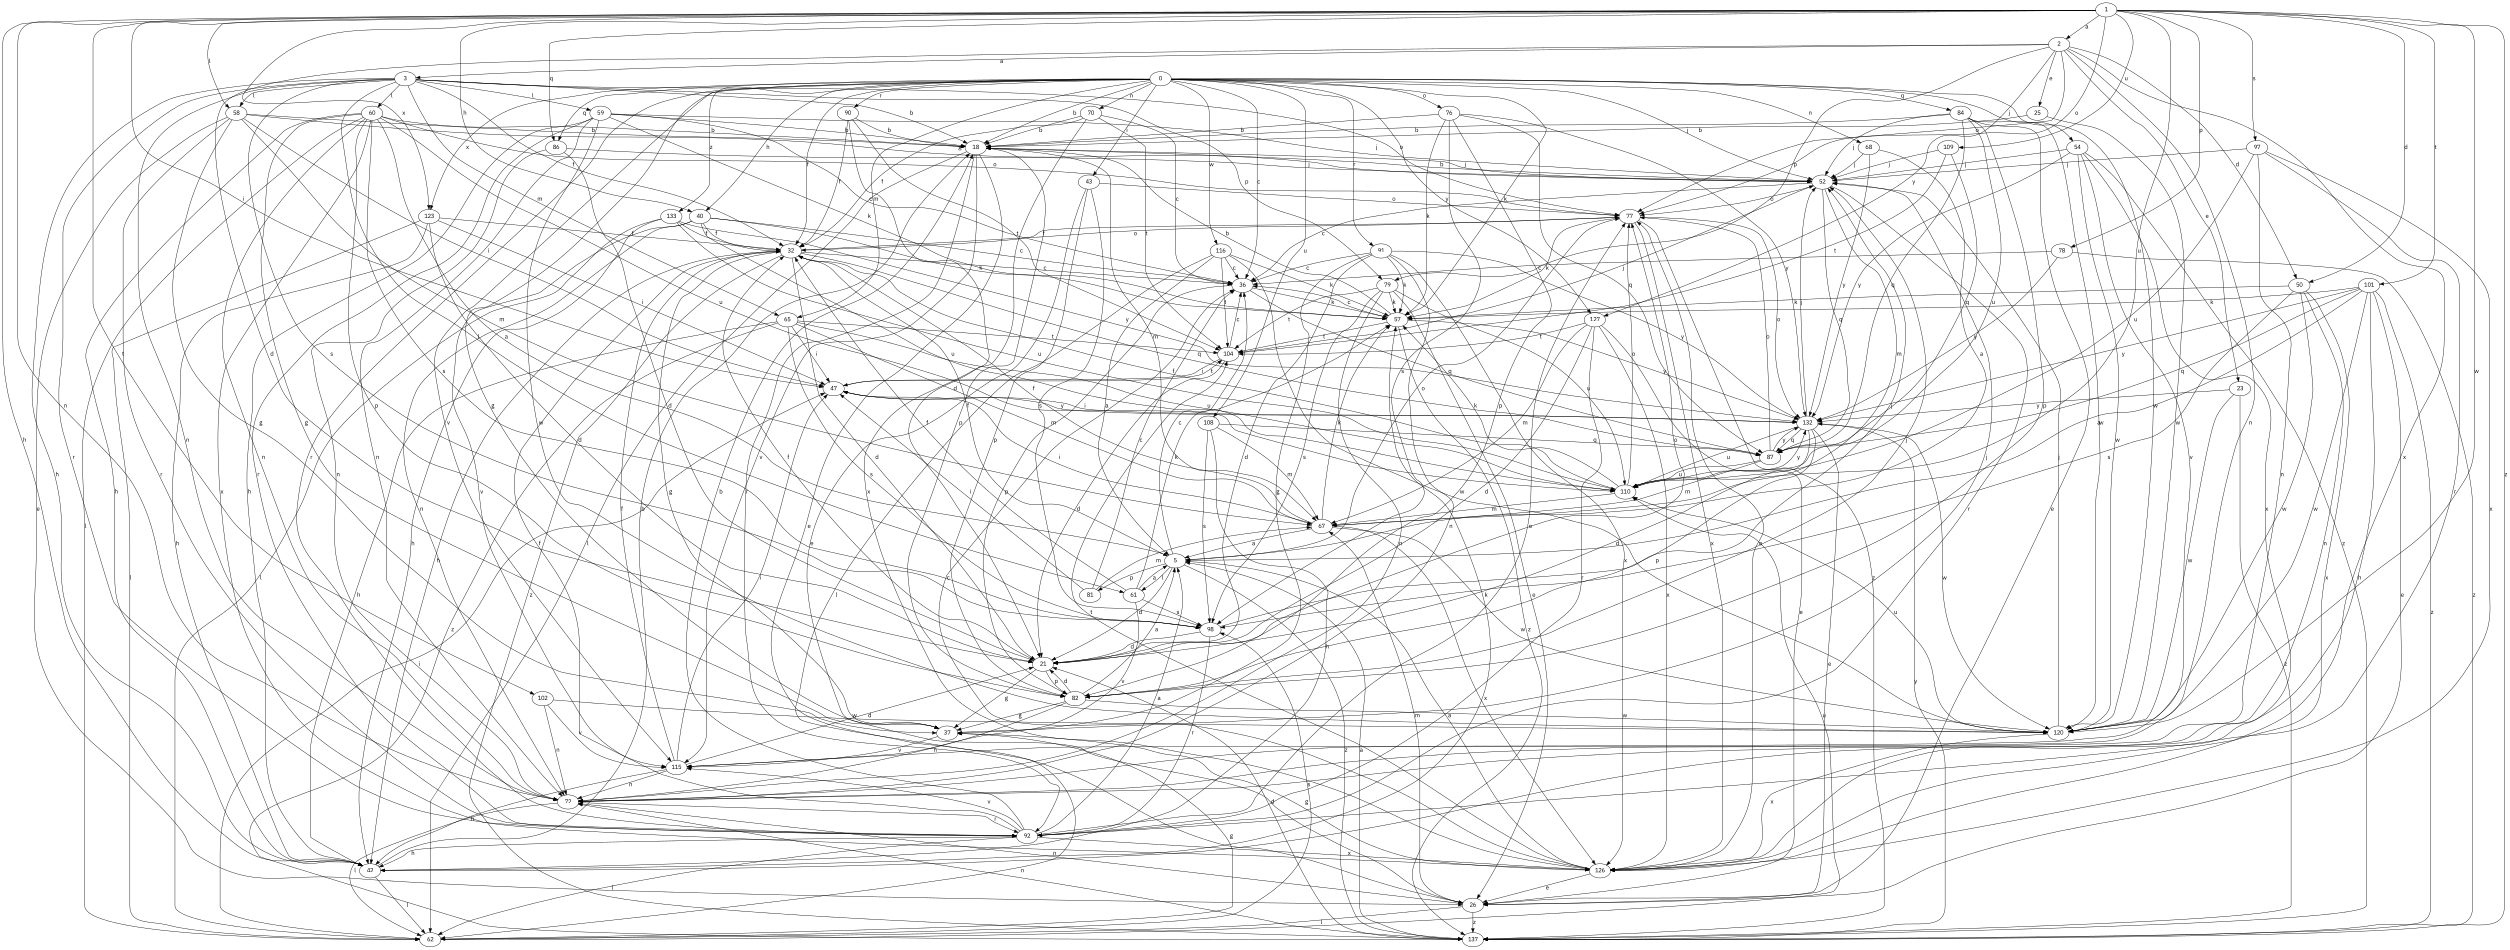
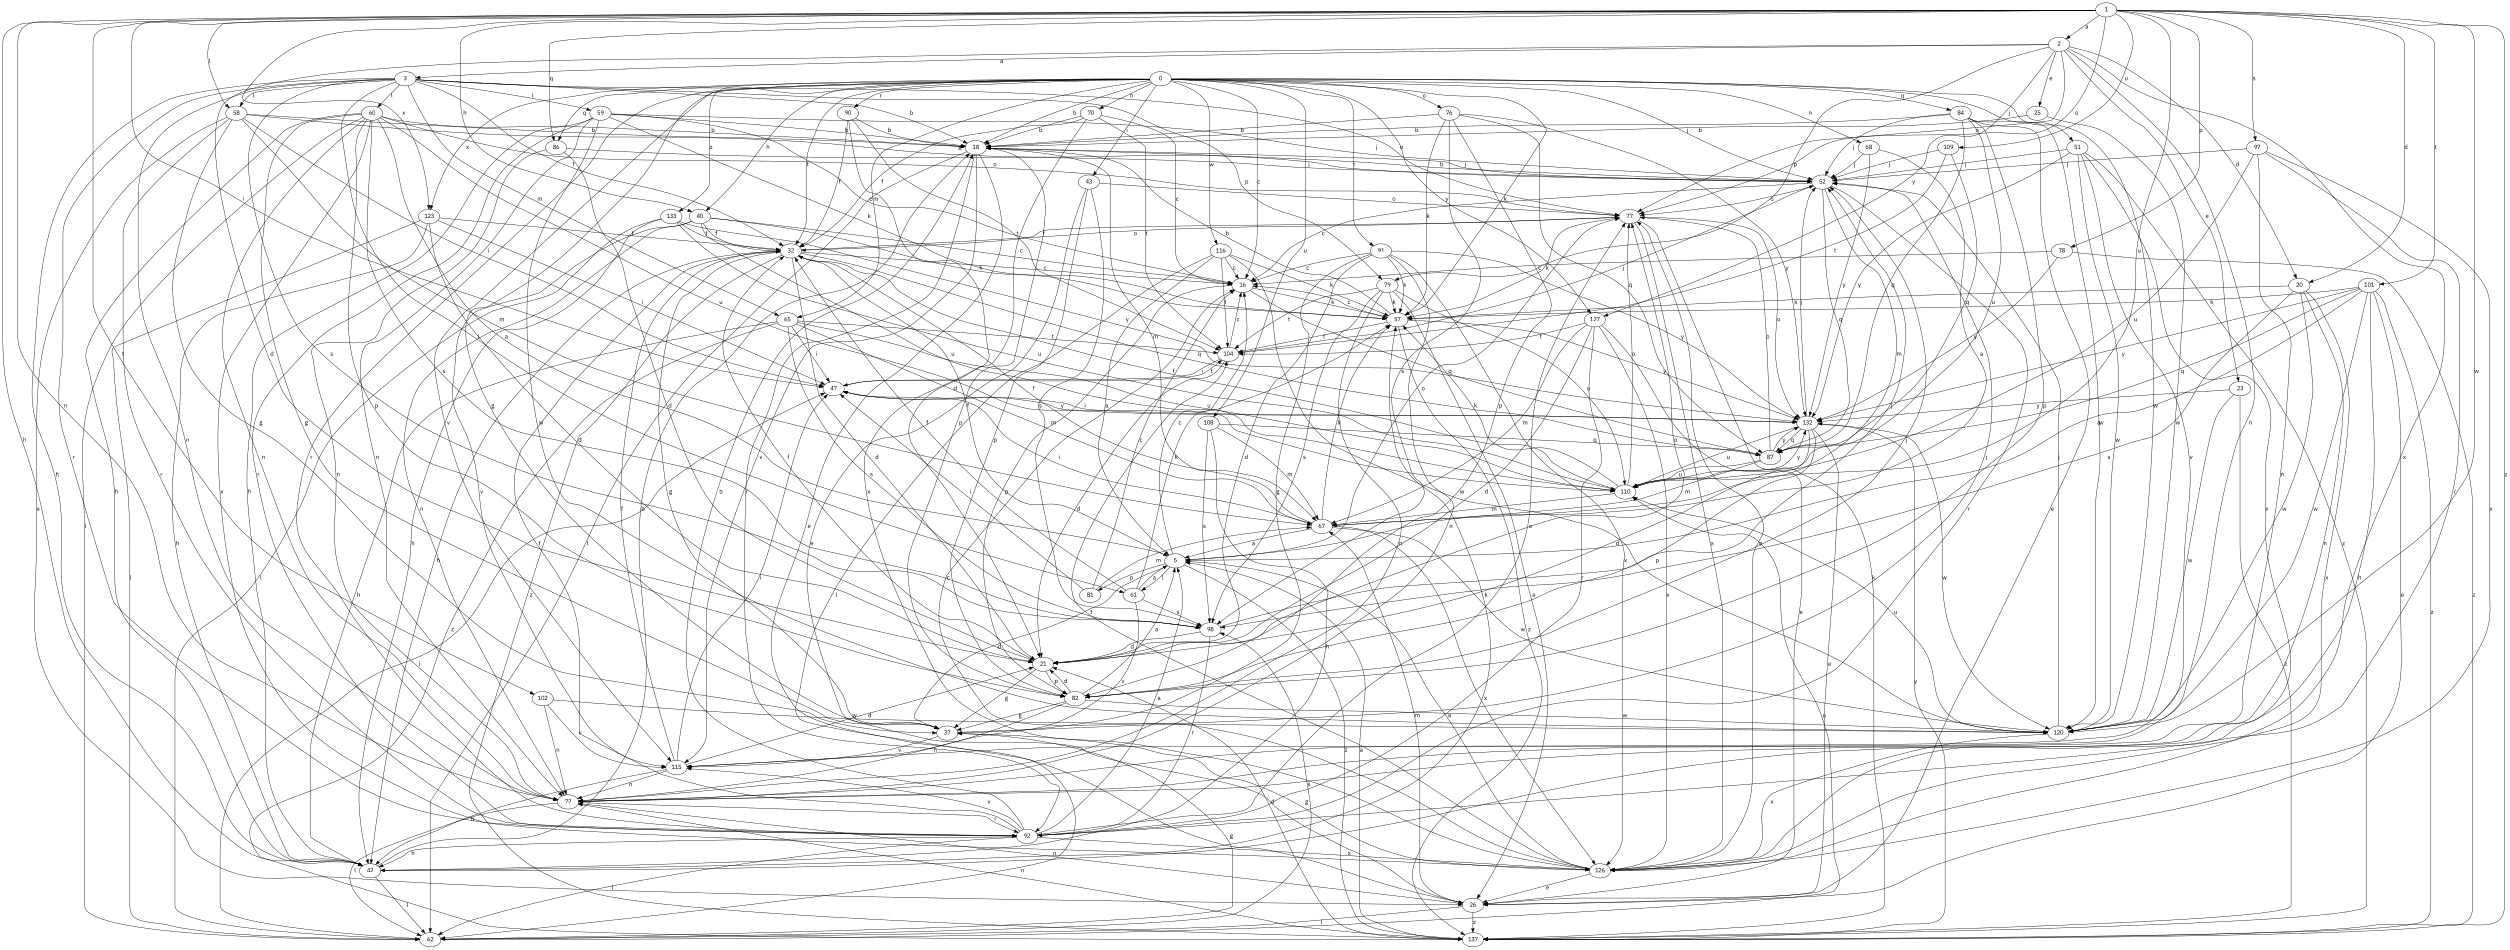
  strict digraph {
    fontname="IBM Plex Sans"
    node [fontname="IBM Plex Sans"]
    edge [fontname="IBM Plex Sans"]
    n1 [label=18]
    0
-   16 [label=36]
+   16
    32
    37
    40
    43
-   51 [label=54]
+   51
    52
    57
    65
    68
    70
    76
    84
    86
    90
    91
    92
    108
    115
    116
    120
    123
    127
    133
    26
    62
    67
    82
    87
    42
    77
    137
    21
    72
    110
    98
    126
    132
    104
    47
    5
    1
    2
-   20 [label=50]
+   20
    58
    78
    97
    101
    102
    109
    3
    23
    25
    79
    59
    60
    61
    81
    n1 -> 52 [label=j]
    n1 -> 92 [label=r]
    n1 -> 115 [label=v]
    n1 -> 26 [label=e]
    n1 -> 62 [label=l]
    n1 -> 67 [label=m]
    n1 -> 82 [label=p]
    0 -> n1 [label=b]
    0 -> 16 [label=c]
    0 -> 32 [label=f]
    0 -> 37 [label=g]
    0 -> 40 [label=h]
    0 -> 43 [label=i]
    0 -> 51 [label=j]
    0 -> 52 [label=j]
    0 -> 57 [label=k]
    0 -> 65 [label=m]
    0 -> 68 [label=n]
    0 -> 70 [label=n]
    0 -> 76 [label=o]
    0 -> 84 [label=q]
    0 -> 86 [label=q]
    0 -> 90 [label=r]
    0 -> 91 [label=r]
    0 -> 92 [label=r]
    0 -> 108 [label=u]
    0 -> 115 [label=v]
    0 -> 116 [label=w]
    0 -> 120 [label=w]
    0 -> 123 [label=x]
    0 -> 127 [label=y]
    0 -> 133 [label=z]
    16 -> 57 [label=k]
    16 -> 82 [label=p]
    16 -> 87 [label=q]
    32 -> 16 [label=c]
    32 -> 37 [label=g]
    32 -> 87 [label=q]
    32 -> 42 [label=h]
    32 -> 77 [label=o]
    32 -> 137 [label=z]
    32 -> 21 [label=d]
    37 -> 52 [label=j]
    37 -> 115 [label=v]
    40 -> 16 [label=c]
    40 -> 32 [label=f]
    40 -> 57 [label=k]
    40 -> 115 [label=v]
    40 -> 72 [label=n]
    40 -> 110 [label=u]
    43 -> 26 [label=e]
    43 -> 82 [label=p]
    43 -> 77 [label=o]
    43 -> 98 [label=s]
    51 -> 52 [label=j]
    51 -> 115 [label=v]
    51 -> 120 [label=w]
    51 -> 137 [label=z]
    51 -> 126 [label=x]
    51 -> 132 [label=y]
    52 -> n1 [label=b]
    52 -> 16 [label=c]
    52 -> 92 [label=r]
    52 -> 67 [label=m]
    52 -> 87 [label=q]
    52 -> 77 [label=o]
    57 -> n1 [label=b]
    57 -> 16 [label=c]
    57 -> 137 [label=z]
    57 -> 132 [label=y]
    57 -> 104 [label=t]
    65 -> 67 [label=m]
    65 -> 42 [label=h]
    65 -> 137 [label=z]
    65 -> 110 [label=u]
    65 -> 98 [label=s]
    65 -> 104 [label=t]
    65 -> 47 [label=i]
    68 -> 52 [label=j]
    68 -> 132 [label=y]
    68 -> 5 [label=a]
    70 -> n1 [label=b]
    70 -> 16 [label=c]
    70 -> 32 [label=f]
    70 -> 126 [label=x]
    70 -> 104 [label=t]
    76 -> n1 [label=b]
    76 -> 57 [label=k]
    76 -> 82 [label=p]
    76 -> 87 [label=q]
    76 -> 98 [label=s]
    76 -> 132 [label=y]
    84 -> n1 [label=b]
    84 -> 52 [label=j]
    84 -> 120 [label=w]
    84 -> 26 [label=e]
    84 -> 82 [label=p]
    84 -> 87 [label=q]
    84 -> 110 [label=u]
    86 -> 52 [label=j]
    86 -> 21 [label=d]
    86 -> 72 [label=n]
    90 -> n1 [label=b]
    90 -> 32 [label=f]
    90 -> 21 [label=d]
    90 -> 104 [label=t]
    91 -> 16 [label=c]
    91 -> 37 [label=g]
    91 -> 57 [label=k]
    91 -> 21 [label=d]
    91 -> 72 [label=n]
    91 -> 126 [label=x]
    91 -> 132 [label=y]
    92 -> n1 [label=b]
    92 -> 32 [label=f]
    92 -> 115 [label=v]
    92 -> 62 [label=l]
    92 -> 42 [label=h]
    92 -> 77 [label=o]
    92 -> 126 [label=x]
    92 -> 5 [label=a]
    108 -> 67 [label=m]
    108 -> 87 [label=q]
    108 -> 42 [label=h]
    108 -> 98 [label=s]
    115 -> 32 [label=f]
    115 -> 42 [label=h]
    115 -> 21 [label=d]
    115 -> 72 [label=n]
    115 -> 47 [label=i]
    116 -> 16 [label=c]
    116 -> 57 [label=k]
    116 -> 120 [label=w]
    116 -> 62 [label=l]
    116 -> 104 [label=t]
    116 -> 5 [label=a]
    120 -> 52 [label=j]
    120 -> 110 [label=u]
    120 -> 126 [label=x]
    123 -> 32 [label=f]
    123 -> 62 [label=l]
    123 -> 42 [label=h]
    123 -> 21 [label=d]
    123 -> 47 [label=i]
    127 -> 92 [label=r]
    127 -> 26 [label=e]
    127 -> 67 [label=m]
    127 -> 21 [label=d]
    127 -> 126 [label=x]
    127 -> 104 [label=t]
    133 -> 32 [label=f]
    133 -> 62 [label=l]
    133 -> 42 [label=h]
    133 -> 110 [label=u]
    133 -> 132 [label=y]
    26 -> 62 [label=l]
    26 -> 67 [label=m]
    26 -> 137 [label=z]
    26 -> 72 [label=n]
    62 -> 37 [label=g]
    62 -> 110 [label=u]
    62 -> 98 [label=s]
    62 -> 47 [label=i]
    67 -> 32 [label=f]
    67 -> 57 [label=k]
    67 -> 120 [label=w]
    67 -> 126 [label=x]
    67 -> 47 [label=i]
    67 -> 5 [label=a]
    82 -> 37 [label=g]
    82 -> 52 [label=j]
    82 -> 120 [label=w]
    82 -> 21 [label=d]
    82 -> 72 [label=n]
    82 -> 5 [label=a]
    87 -> 67 [label=m]
    87 -> 77 [label=o]
    87 -> 110 [label=u]
    87 -> 132 [label=y]
    42 -> n1 [label=b]
    42 -> 57 [label=k]
    42 -> 62 [label=l]
    77 -> 32 [label=f]
    77 -> 57 [label=k]
-   77 -> 137 [label=z]
+   77 -> 137 [label=k]
    77 -> 126 [label=x]
    77 -> 132 [label=o]
    137 -> 21 [label=d]
    137 -> 72 [label=n]
    137 -> 132 [label=y]
    137 -> 5 [label=a]
    21 -> 32 [label=f]
    21 -> 37 [label=g]
    21 -> 82 [label=p]
    21 -> 77 [label=o]
    72 -> 92 [label=r]
    72 -> 62 [label=l]
    110 -> 32 [label=f]
    110 -> 57 [label=k]
    110 -> 67 [label=m]
    110 -> 77 [label=o]
    110 -> 132 [label=y]
    98 -> 52 [label=j]
    98 -> 92 [label=r]
    98 -> 21 [label=d]
    126 -> 16 [label=c]
    126 -> 37 [label=g]
    126 -> 26 [label=e]
    126 -> 77 [label=o]
    126 -> 104 [label=t]
    126 -> 5 [label=a]
    132 -> 52 [label=j]
    132 -> 120 [label=w]
    132 -> 26 [label=e]
    132 -> 82 [label=p]
    132 -> 87 [label=q]
    132 -> 21 [label=d]
    132 -> 110 [label=u]
    132 -> 47 [label=i]
    104 -> 16 [label=c]
    104 -> 52 [label=j]
    104 -> 21 [label=d]
    104 -> 47 [label=i]
    47 -> 132 [label=y]
    47 -> 104 [label=t]
    5 -> 16 [label=c]
    5 -> 32 [label=f]
    5 -> 77 [label=o]
    5 -> 137 [label=z]
-   5 -> 21 [label=d]
+   5 -> 37 [label=d]
    5 -> 61 [label=l]
    5 -> 81 [label=p]
    1 -> 40 [label=h]
    1 -> 86 [label=q]
    1 -> 120 [label=w]
    1 -> 123 [label=x]
    1 -> 42 [label=h]
    1 -> 77 [label=o]
    1 -> 137 [label=z]
    1 -> 72 [label=n]
    1 -> 110 [label=u]
    1 -> 47 [label=i]
    1 -> 2 [label=a]
    1 -> 20 [label=d]
    1 -> 58 [label=l]
    1 -> 78 [label=p]
    1 -> 97 [label=s]
    1 -> 101 [label=t]
    1 -> 102 [label=t]
    1 -> 109 [label=u]
    2 -> 127 [label=y]
    2 -> 77 [label=o]
    2 -> 21 [label=d]
    2 -> 72 [label=n]
    2 -> 126 [label=x]
    2 -> 20 [label=d]
    2 -> 3 [label=a]
    2 -> 23 [label=e]
    2 -> 25 [label=e]
    2 -> 79 [label=p]
    20 -> 57 [label=k]
    20 -> 120 [label=w]
    20 -> 72 [label=n]
    20 -> 98 [label=s]
    20 -> 126 [label=x]
    58 -> n1 [label=b]
    58 -> 37 [label=g]
    58 -> 52 [label=g]
    58 -> 92 [label=r]
    58 -> 26 [label=e]
    58 -> 67 [label=m]
    58 -> 47 [label=i]
    78 -> 16 [label=c]
    78 -> 137 [label=z]
    78 -> 132 [label=y]
    97 -> 52 [label=j]
    97 -> 92 [label=r]
    97 -> 72 [label=n]
    97 -> 110 [label=u]
    97 -> 126 [label=x]
    101 -> 57 [label=k]
    101 -> 120 [label=w]
    101 -> 26 [label=e]
    101 -> 87 [label=q]
    101 -> 42 [label=h]
    101 -> 137 [label=z]
    101 -> 132 [label=y]
    101 -> 5 [label=a]
    102 -> 115 [label=v]
    102 -> 120 [label=w]
    102 -> 72 [label=n]
    109 -> 52 [label=j]
    109 -> 87 [label=q]
    109 -> 104 [label=t]
    3 -> n1 [label=b]
    3 -> 32 [label=f]
    3 -> 65 [label=m]
    3 -> 92 [label=r]
    3 -> 42 [label=h]
    3 -> 77 [label=o]
    3 -> 72 [label=n]
    3 -> 98 [label=s]
    3 -> 58 [label=l]
    3 -> 79 [label=p]
    3 -> 59 [label=l]
    3 -> 60 [label=l]
    3 -> 61 [label=l]
    23 -> 120 [label=w]
    23 -> 137 [label=z]
    23 -> 132 [label=y]
    25 -> n1 [label=b]
    25 -> 120 [label=w]
    79 -> 57 [label=k]
    79 -> 26 [label=e]
    79 -> 72 [label=n]
    79 -> 110 [label=u]
    79 -> 98 [label=s]
    79 -> 104 [label=t]
    59 -> n1 [label=b]
    59 -> 16 [label=c]
    59 -> 52 [label=j]
    59 -> 57 [label=k]
    59 -> 92 [label=r]
    59 -> 120 [label=w]
    59 -> 42 [label=h]
    59 -> 72 [label=n]
    60 -> n1 [label=b]
    60 -> 37 [label=g]
    60 -> 62 [label=l]
    60 -> 82 [label=p]
    60 -> 42 [label=h]
    60 -> 77 [label=o]
    60 -> 72 [label=n]
    60 -> 110 [label=u]
    60 -> 98 [label=s]
    60 -> 126 [label=x]
    60 -> 5 [label=a]
    61 -> 32 [label=f]
    61 -> 57 [label=k]
    61 -> 115 [label=v]
    61 -> 98 [label=s]
    61 -> 5 [label=a]
    81 -> 16 [label=c]
    81 -> 67 [label=m]
    81 -> 47 [label=i]
  }
